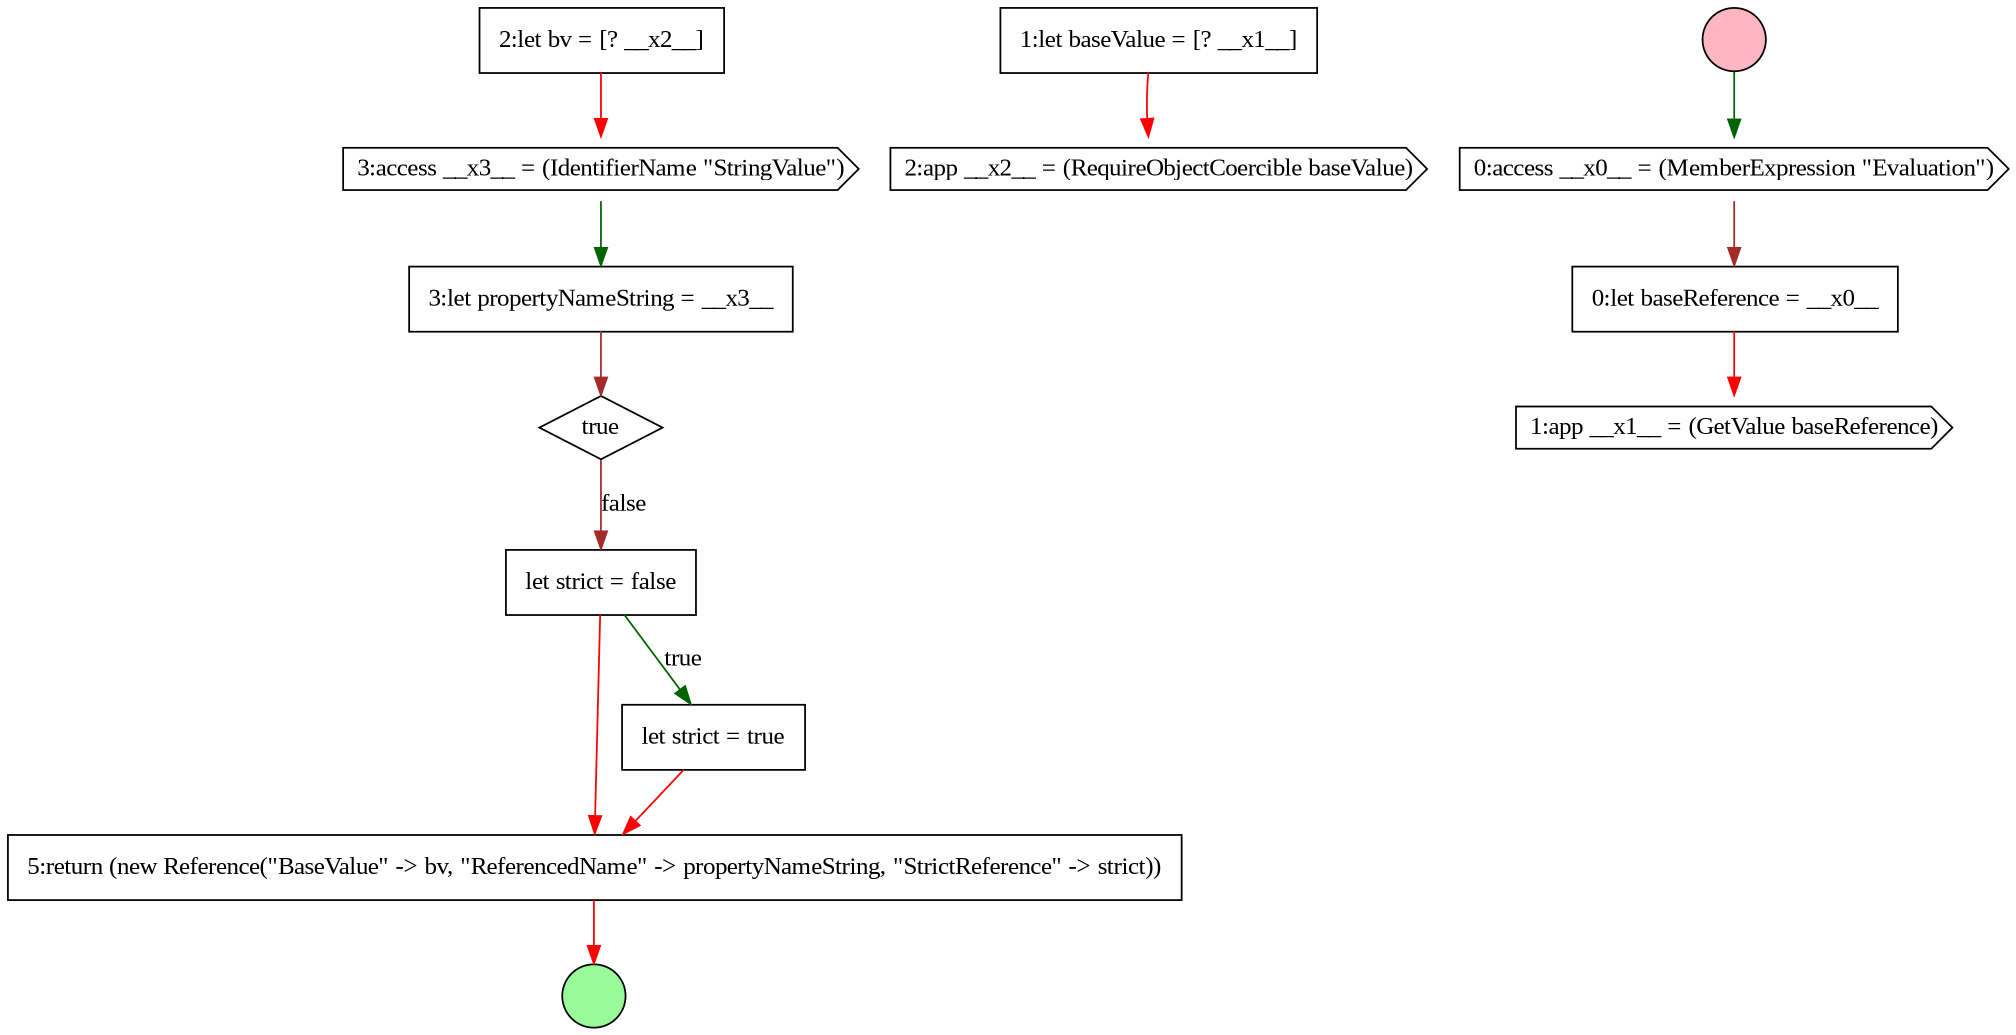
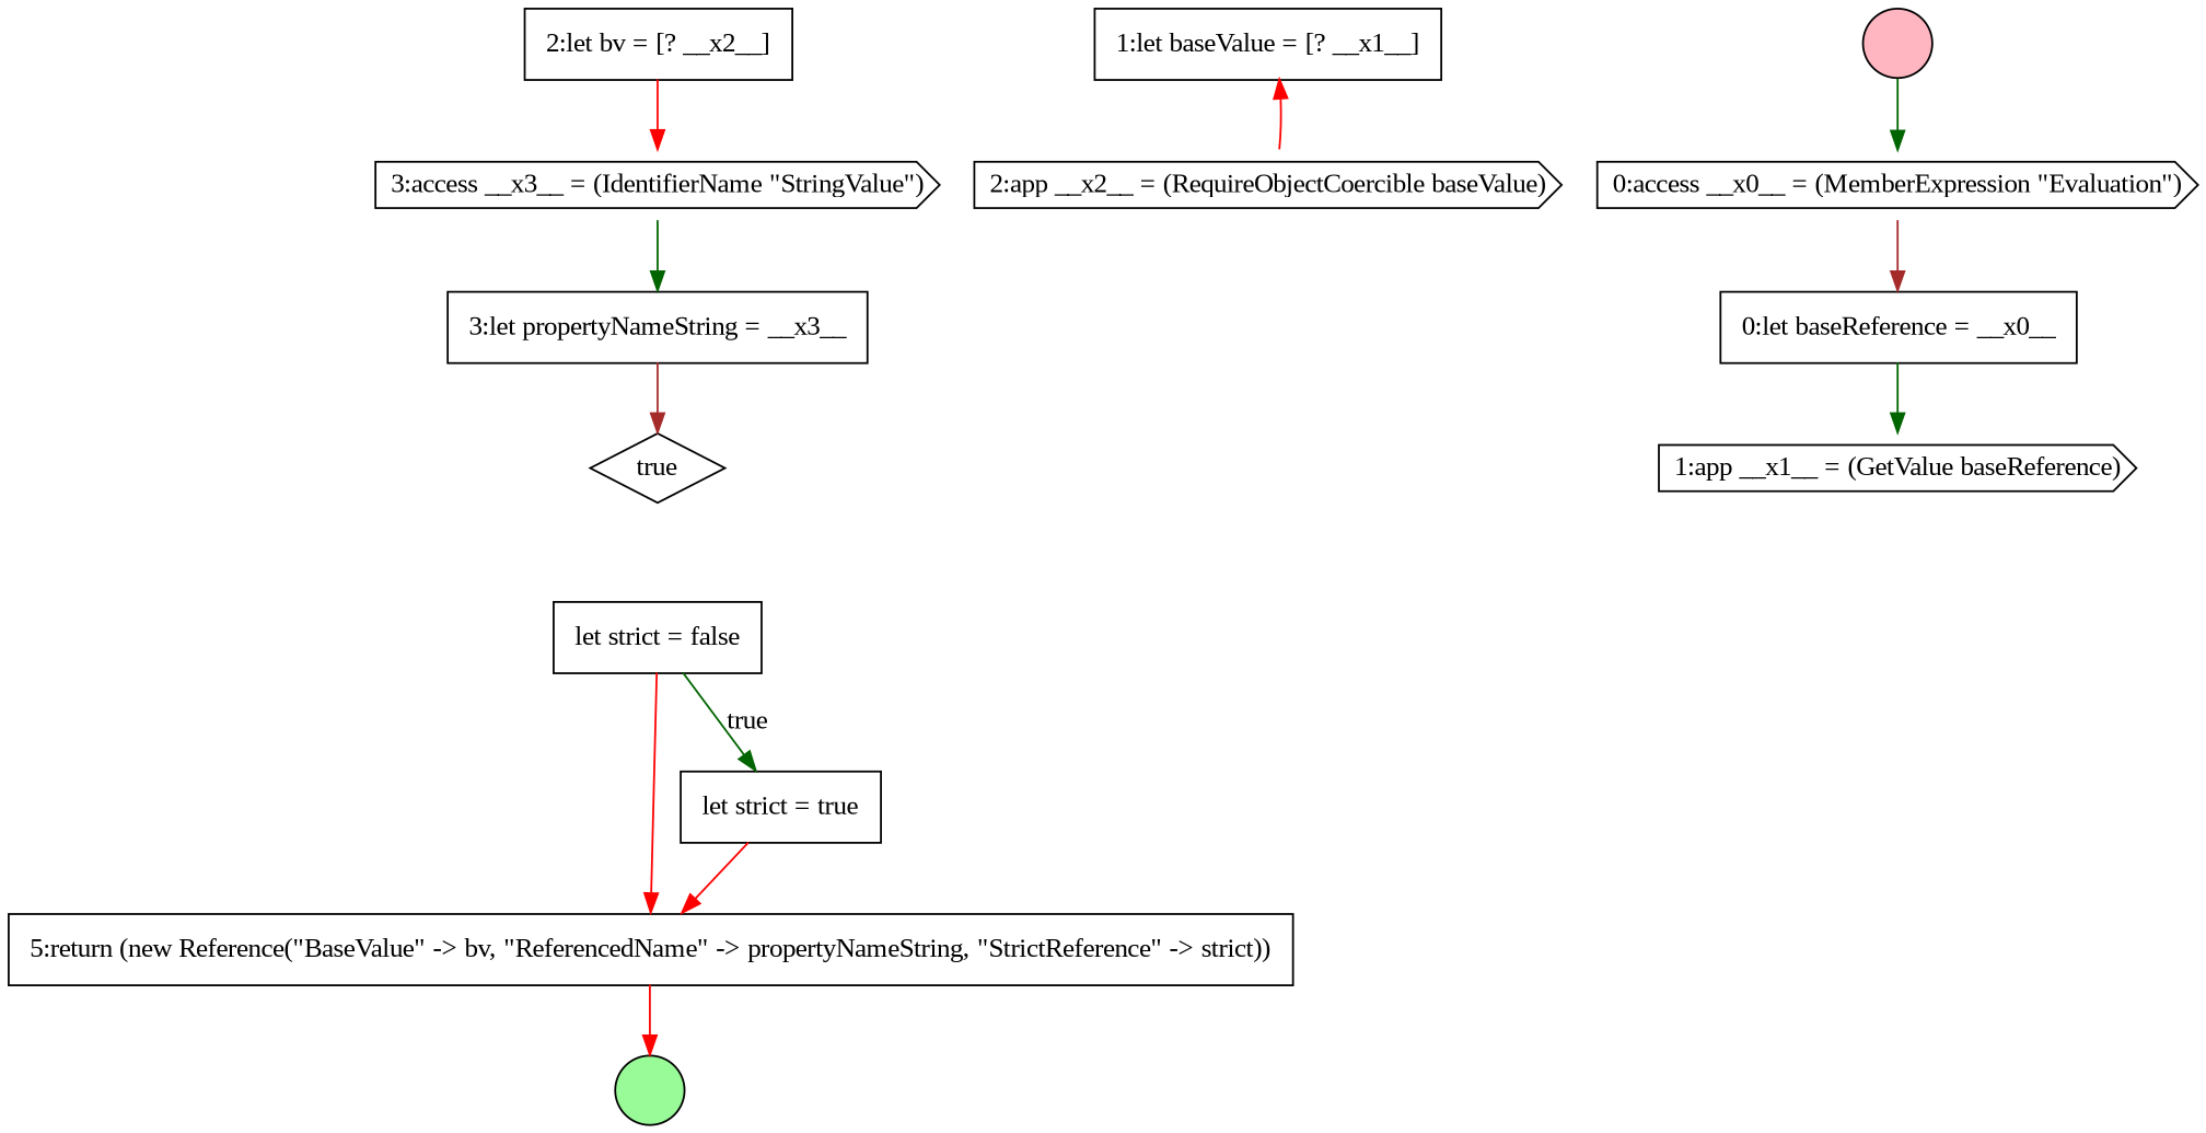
  digraph {
    fontname="Liberation Serif"
    node [color=black fillcolor=white fontname="Liberation Serif" shape=none style=filled]
    edge [color=red fontname="Liberation Serif"]
    n1 [fillcolor=palegreen label=" " shape=circle]
    n2 [label=<<font color="black">     <table border="0" cellborder="1" cellspacing="0" cellpadding="10">       <tr><td align="left">1:let baseValue = [? __x1__]</td></tr>     </table>   </font>> margin=0]
    n3 [label=<<font color="black">2:app __x2__ = (RequireObjectCoercible baseValue)</font>> shape=cds]
    n4 [label=<<font color="black">1:app __x1__ = (GetValue baseReference)</font>> shape=cds]
    n5 [label=<<font color="black">0:access __x0__ = (MemberExpression &quot;Evaluation&quot;)</font>> shape=cds]
    n6 [label=<<font color="black">     <table border="0" cellborder="1" cellspacing="0" cellpadding="10">       <tr><td align="left">0:let baseReference = __x0__</td></tr>     </table>   </font>> margin=0]
    n7 [label=<<font color="black">     <table border="0" cellborder="1" cellspacing="0" cellpadding="10">       <tr><td align="left">2:let bv = [? __x2__]</td></tr>     </table>   </font>> margin=0]
    n8 [label=<<font color="black">3:access __x3__ = (IdentifierName &quot;StringValue&quot;)</font>> shape=cds]
    n9 [label=<<font color="black">     <table border="0" cellborder="1" cellspacing="0" cellpadding="10">       <tr><td align="left">3:let propertyNameString = __x3__</td></tr>     </table>   </font>> margin=0]
    n10 [fillcolor=lightpink label=" " shape=circle]
    n11 [label=<<font color="black">     <table border="0" cellborder="1" cellspacing="0" cellpadding="10">       <tr><td align="left">let strict = false</td></tr>     </table>   </font>> margin=0]
    n12 [label=<<font color="black">     <table border="0" cellborder="1" cellspacing="0" cellpadding="10">       <tr><td align="left">5:return (new Reference(&quot;BaseValue&quot; -&gt; bv, &quot;ReferencedName&quot; -&gt; propertyNameString, &quot;StrictReference&quot; -&gt; strict))</td></tr>     </table>   </font>> margin=0]
    n13 [label=<<font color="black">     <table border="0" cellborder="1" cellspacing="0" cellpadding="10">       <tr><td align="left">let strict = true</td></tr>     </table>   </font>> margin=0]
    n14 [label=<<font color="black">true</font>> shape=diamond]
-   n2 -> n3
+   n3 -> n2
    n5 -> n6 [color=brown]
-   n6 -> n4
+   n6 -> n4 [color=darkgreen]
    n7 -> n8
    n8 -> n9 [color=darkgreen]
    n9 -> n14 [color=brown]
    n10 -> n5 [color=darkgreen]
    n11 -> n12
    n11 -> n13 [color=darkgreen label=<<font color="black">true</font>>]
    n12 -> n1
    n13 -> n12
-   n14 -> n11 [color=brown label=<<font color="black">false</font>>]
  }
